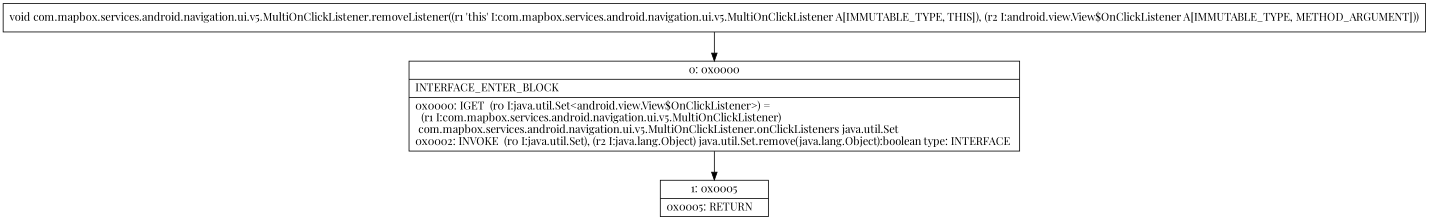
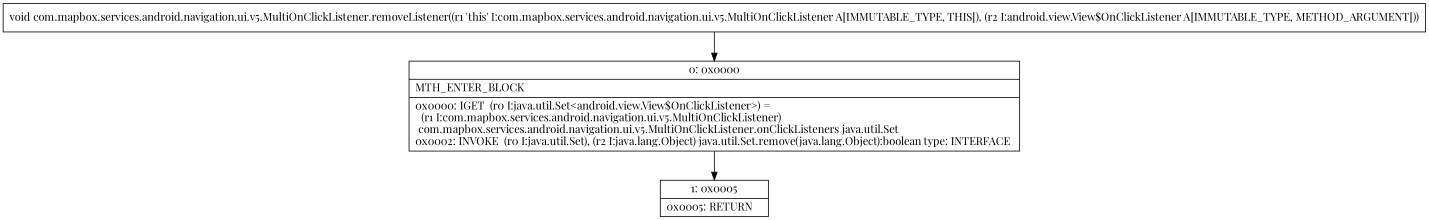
  digraph {
    fontname="Playfair Display"
    node [shape=record fontname="Playfair Display"]
    edge [fontname="Playfair Display"]
-   n1 [label="{0\:\ 0x0000|INTERFACE_ENTER_BLOCK\l|0x0000: IGET  (r0 I:java.util.Set\<android.view.View$OnClickListener\>) = \l  (r1 I:com.mapbox.services.android.navigation.ui.v5.MultiOnClickListener)\l com.mapbox.services.android.navigation.ui.v5.MultiOnClickListener.onClickListeners java.util.Set \l0x0002: INVOKE  (r0 I:java.util.Set), (r2 I:java.lang.Object) java.util.Set.remove(java.lang.Object):boolean type: INTERFACE \l}"]
+   n1 [label="{0\:\ 0x0000|MTH_ENTER_BLOCK\l|0x0000: IGET  (r0 I:java.util.Set\<android.view.View$OnClickListener\>) = \l  (r1 I:com.mapbox.services.android.navigation.ui.v5.MultiOnClickListener)\l com.mapbox.services.android.navigation.ui.v5.MultiOnClickListener.onClickListeners java.util.Set \l0x0002: INVOKE  (r0 I:java.util.Set), (r2 I:java.lang.Object) java.util.Set.remove(java.lang.Object):boolean type: INTERFACE \l}"]
    n2 [label="{1\:\ 0x0005|0x0005: RETURN   \l}"]
    n3 [label="{void com.mapbox.services.android.navigation.ui.v5.MultiOnClickListener.removeListener((r1 'this' I:com.mapbox.services.android.navigation.ui.v5.MultiOnClickListener A[IMMUTABLE_TYPE, THIS]), (r2 I:android.view.View$OnClickListener A[IMMUTABLE_TYPE, METHOD_ARGUMENT])) }"]
    n1 -> n2
    n3 -> n1
  }
